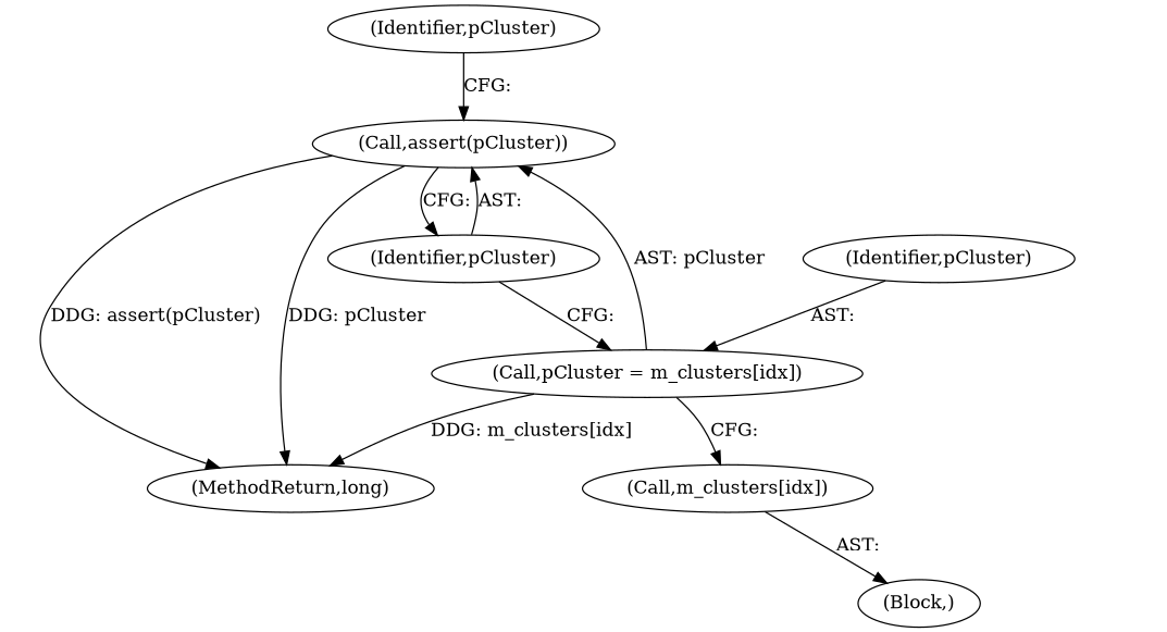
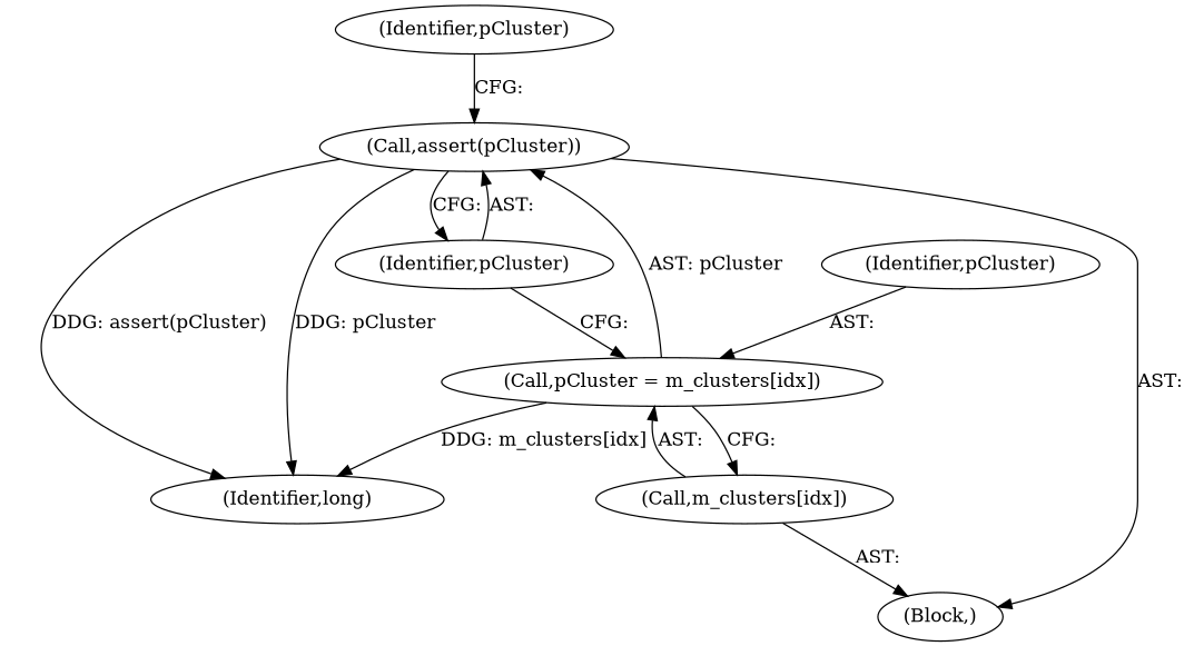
  digraph {
    n1 [label="(Call,assert(pCluster))"]
-   n2 [label="(MethodReturn,long)"]
+   n2 [label="(Identifier,long)"]
    n3 [label="(Block,)"]
    n4 [label="(Identifier,pCluster)"]
    n5 [label="(Call,pCluster = m_clusters[idx])"]
    n6 [label="(Call,m_clusters[idx])"]
    n7 [label="(Identifier,pCluster)"]
    n8 [label="(Identifier,pCluster)"]
    n1 -> n2 [label="DDG: assert(pCluster)"]
    n1 -> n2 [label="DDG: pCluster"]
+   n1 -> n3 [label="AST: "]
    n1 -> n4 [label="CFG: "]
    n4 -> n1 [label="AST: "]
    n4 -> n5 [label="CFG: "]
    n5 -> n1 [label="AST: pCluster"]
    n5 -> n2 [label="DDG: m_clusters[idx]"]
    n5 -> n6 [label="CFG: "]
    n6 -> n3 [label="AST: "]
+   n6 -> n5 [label="AST: "]
    n7 -> n5 [label="AST: "]
    n8 -> n1 [label="CFG: "]
  }
